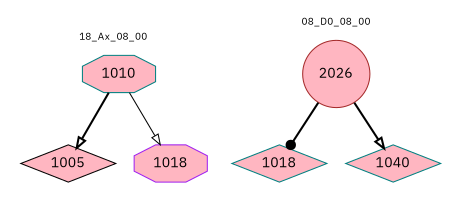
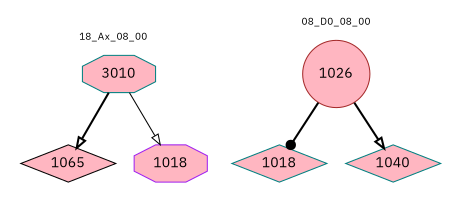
  digraph {
    fontname="IBM Plex Sans"
    node [color=teal fillcolor=lightpink fontname="IBM Plex Sans" shape=diamond style=filled]
    edge [arrowhead=onormal color=black fontname="IBM Plex Sans" style=bold]
-   n1 [label=1010 shape=octagon]
-   n2 [color=black label=1005]
+   n1 [label=3010 shape=octagon]
+   n2 [color=black label=1065]
    n3 [color=purple label=1018 shape=octagon]
-   n4 [color=brown label=2026 shape=circle]
+   n4 [color=brown label=1026 shape=circle]
    n5 [label=1018]
    n6 [label=1040]
    subgraph cluster_1 {
      color=white
      fontsize=10
      label="18_Ax_08_00"
      n1
      n2
      n3
    }
    subgraph cluster_2 {
      color=white
      fontsize=10
      label="08_D0_08_00"
      n4
      n5
      n6
    }
    n1 -> n2
    n1 -> n3 [style=solid]
    n4 -> n5 [arrowhead=dot]
    n4 -> n6
  }
